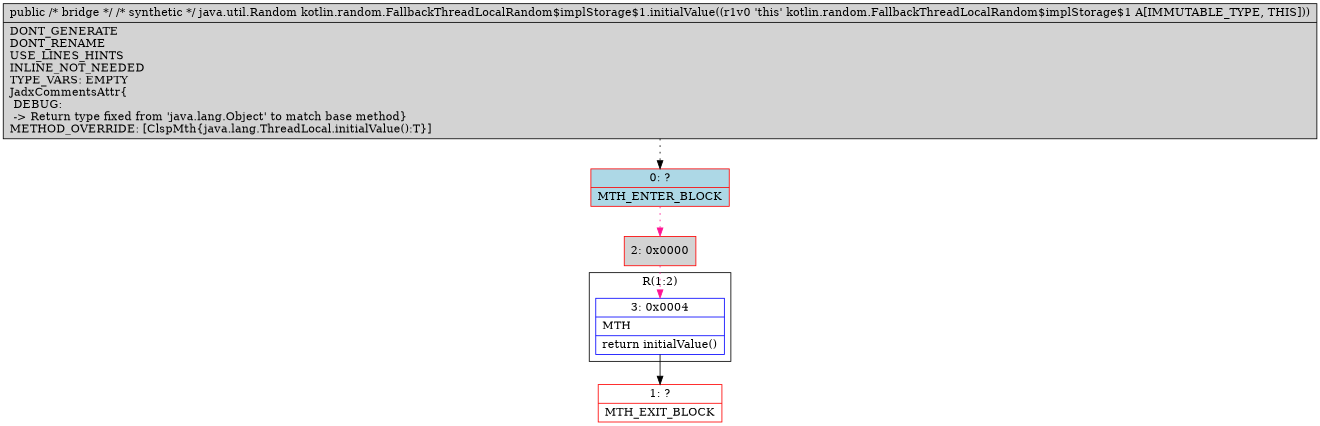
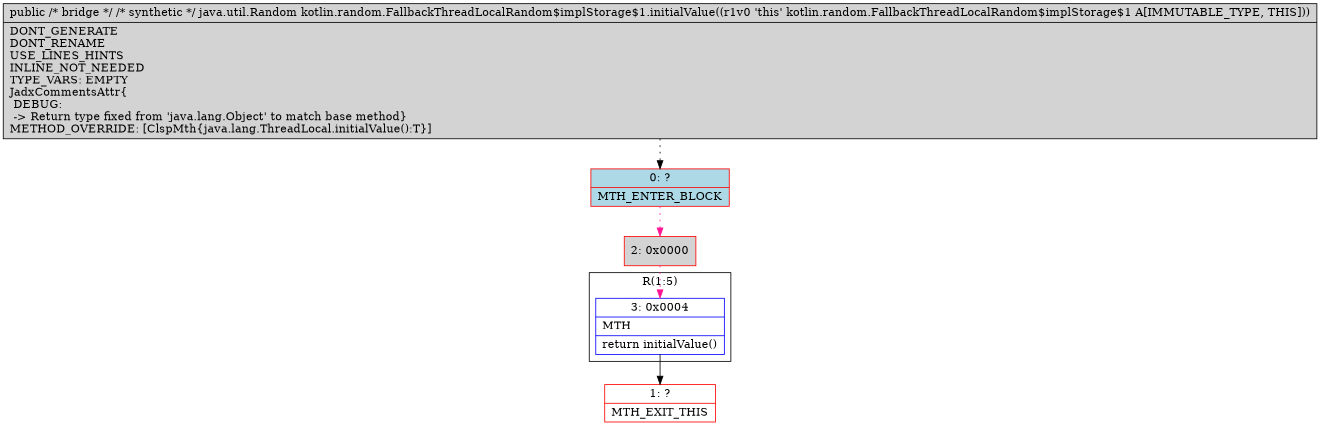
  digraph {
    fontname="DejaVu Serif"
    node [color=red fillcolor=white fontname="DejaVu Serif" shape=record style=filled]
    edge [color=black fontname="DejaVu Serif" style=dotted]
    n1 [color=blue label="{3\:\ 0x0004|MTH\l|return initialValue()\l}"]
-   n2 [label="{1\:\ ?|MTH_EXIT_BLOCK\l}"]
+   n2 [label="{1\:\ ?|MTH_EXIT_THIS\l}"]
    n3 [fillcolor=lightblue label="{0\:\ ?|MTH_ENTER_BLOCK\l}"]
    n4 [fillcolor=lightgrey label="{2\:\ 0x0000}"]
    n5 [fillcolor=lightgrey label="{public \/* bridge *\/ \/* synthetic *\/ java.util.Random kotlin.random.FallbackThreadLocalRandom$implStorage$1.initialValue((r1v0 'this' kotlin.random.FallbackThreadLocalRandom$implStorage$1 A[IMMUTABLE_TYPE, THIS]))  | DONT_GENERATE\lDONT_RENAME\lUSE_LINES_HINTS\lINLINE_NOT_NEEDED\lTYPE_VARS: EMPTY\lJadxCommentsAttr\{\l DEBUG: \l \-\> Return type fixed from 'java.lang.Object' to match base method\}\lMETHOD_OVERRIDE: [ClspMth\{java.lang.ThreadLocal.initialValue():T\}]\l}" color=""]
    subgraph cluster_1 {
-     label="R(1:2)"
+     label="R(1:5)"
      n1
    }
    n1 -> n2 [style=solid]
    n3 -> n4 [color=deeppink]
    n4 -> n1 [color=deeppink]
    n5 -> n3
  }
